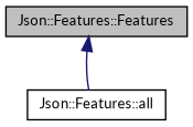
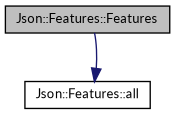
  digraph {
    rankdir=TB
    fontname=Lato
    node [color=black fontname=Lato fontsize=10 shape=record style=filled]
    n1 [fillcolor=grey75 fontcolor=black height=0.2 label="Json::Features::Features" width=0.4]
    n2 [fillcolor=white height=0.2 label="Json::Features::all" width=0.4]
-   n1 -> n2 [color=midnightblue dir=back fontname=Lato fontsize=10 labelfontname=FreeSans labelfontsize=10 style=solid]
+   n2 -> n1 [color=midnightblue dir=back fontname=Lato fontsize=10 labelfontname=FreeSans labelfontsize=10 style=solid]
  }
